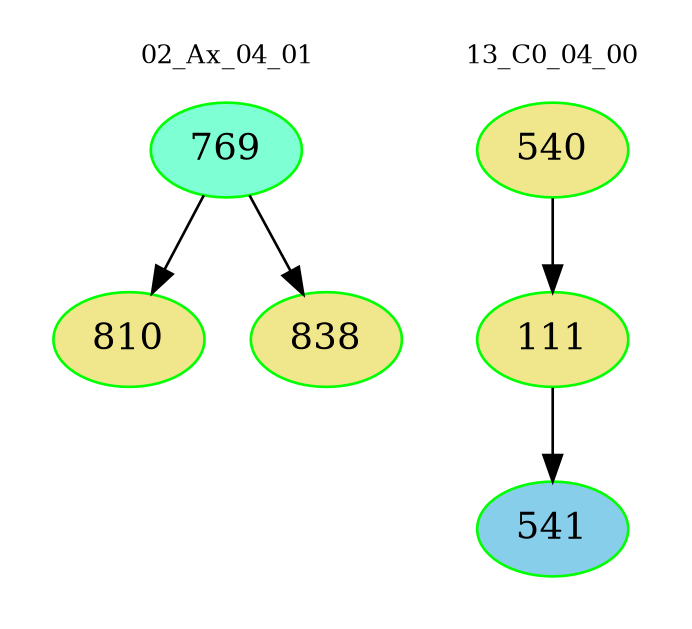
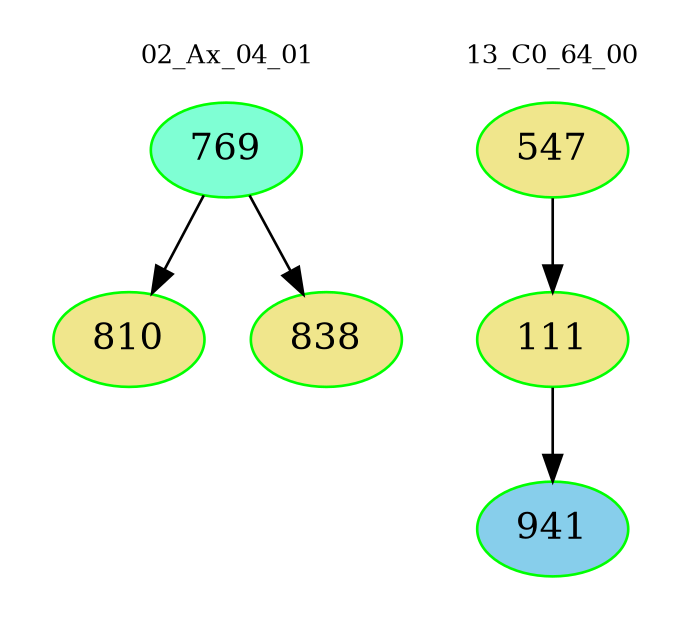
  digraph {
    node [color=green fillcolor=khaki style=filled]
    edge [color=black]
    n1 [label=810]
    n2 [fillcolor=aquamarine label=769]
    n3 [label=838]
-   n4 [label=540]
+   n4 [label=547]
    n5 [label=111]
-   n6 [fillcolor=skyblue label=541]
+   n6 [fillcolor=skyblue label=941]
    subgraph cluster_1 {
      color=white
      fontsize=10
      label="02_Ax_04_01"
      n1
      n2
      n3
    }
    subgraph cluster_2 {
      color=white
      fontsize=10
-     label="13_C0_04_00"
+     label="13_C0_64_00"
      n4
      n5
      n6
    }
    n2 -> n1
    n2 -> n3
    n4 -> n5
    n5 -> n6
  }
